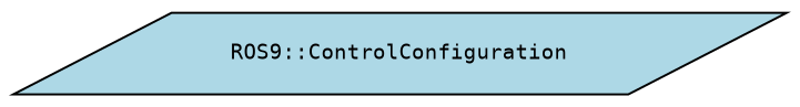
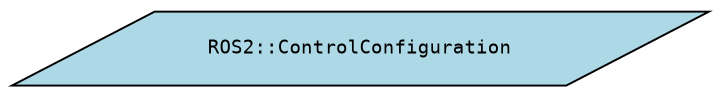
  digraph {
    rankdir=LR
    fontname="DejaVu Sans Mono"
-   n1 [color=black fillcolor=lightblue fontname="DejaVu Sans Mono" fontsize=10 height=0.2 label="ROS9::ControlConfiguration" shape=parallelogram style=filled width=0.4]
+   n1 [color=black fillcolor=lightblue fontname="DejaVu Sans Mono" fontsize=10 height=0.2 label="ROS2::ControlConfiguration" shape=parallelogram style=filled width=0.4]
  }
